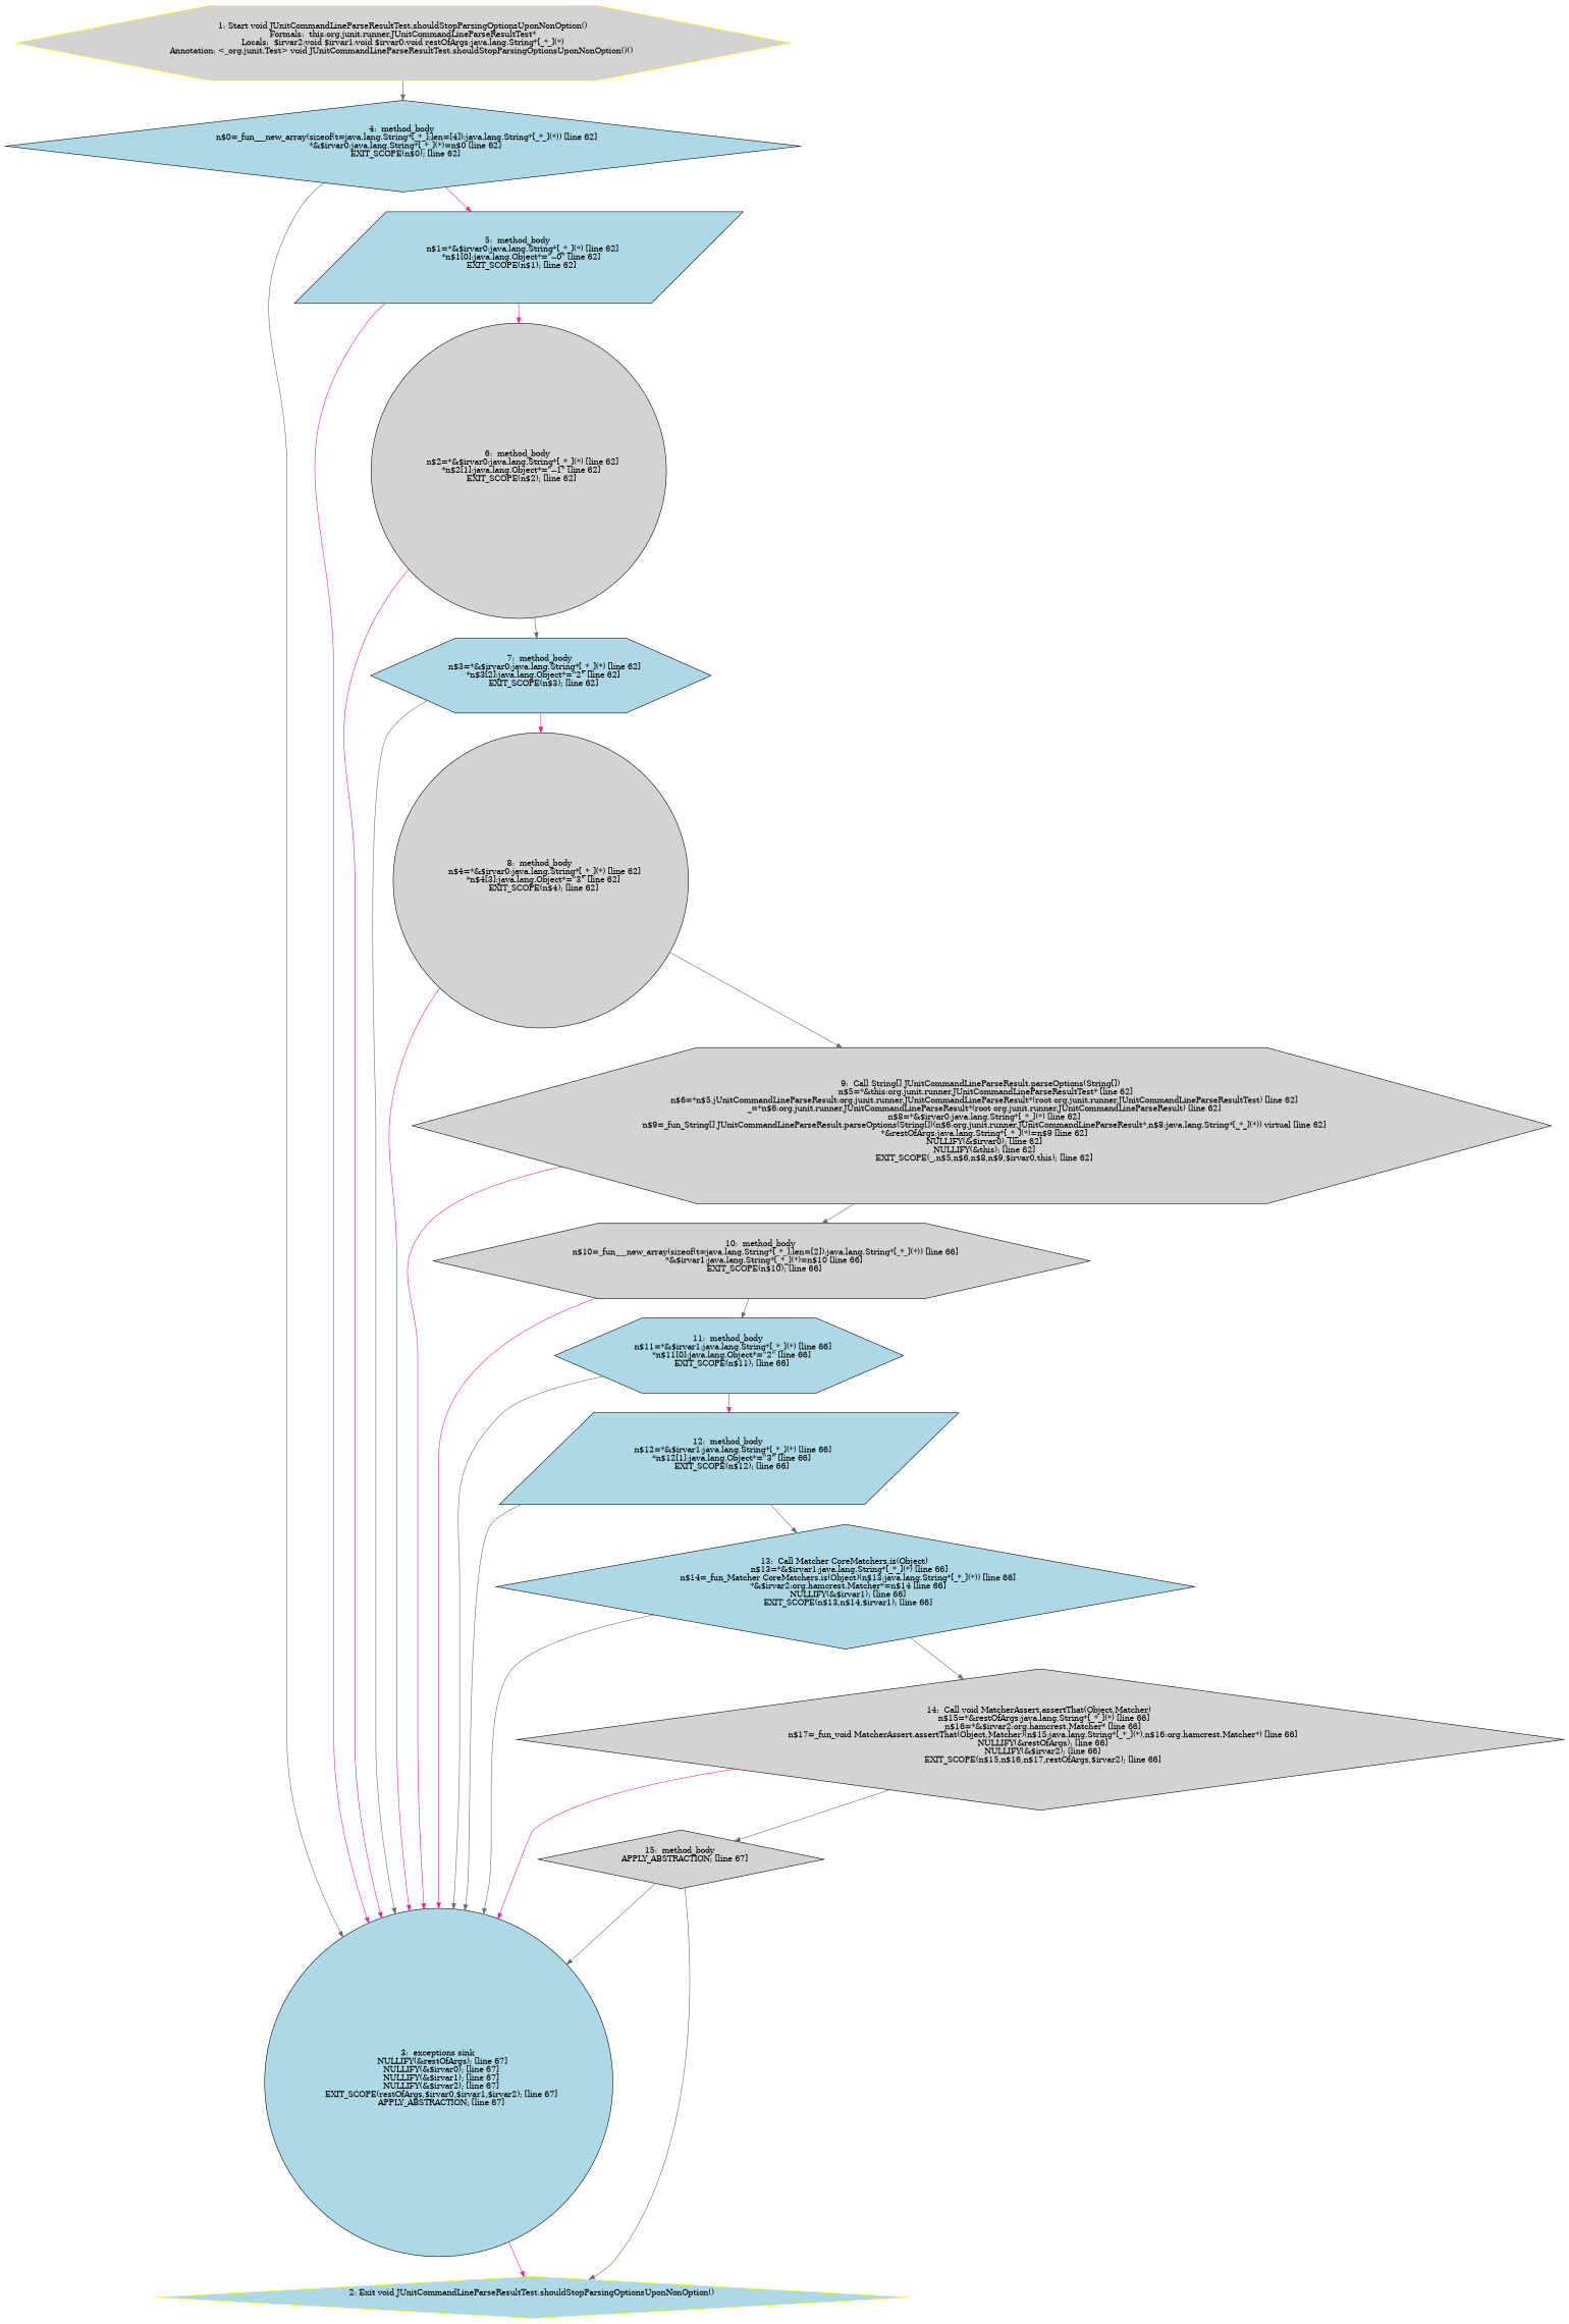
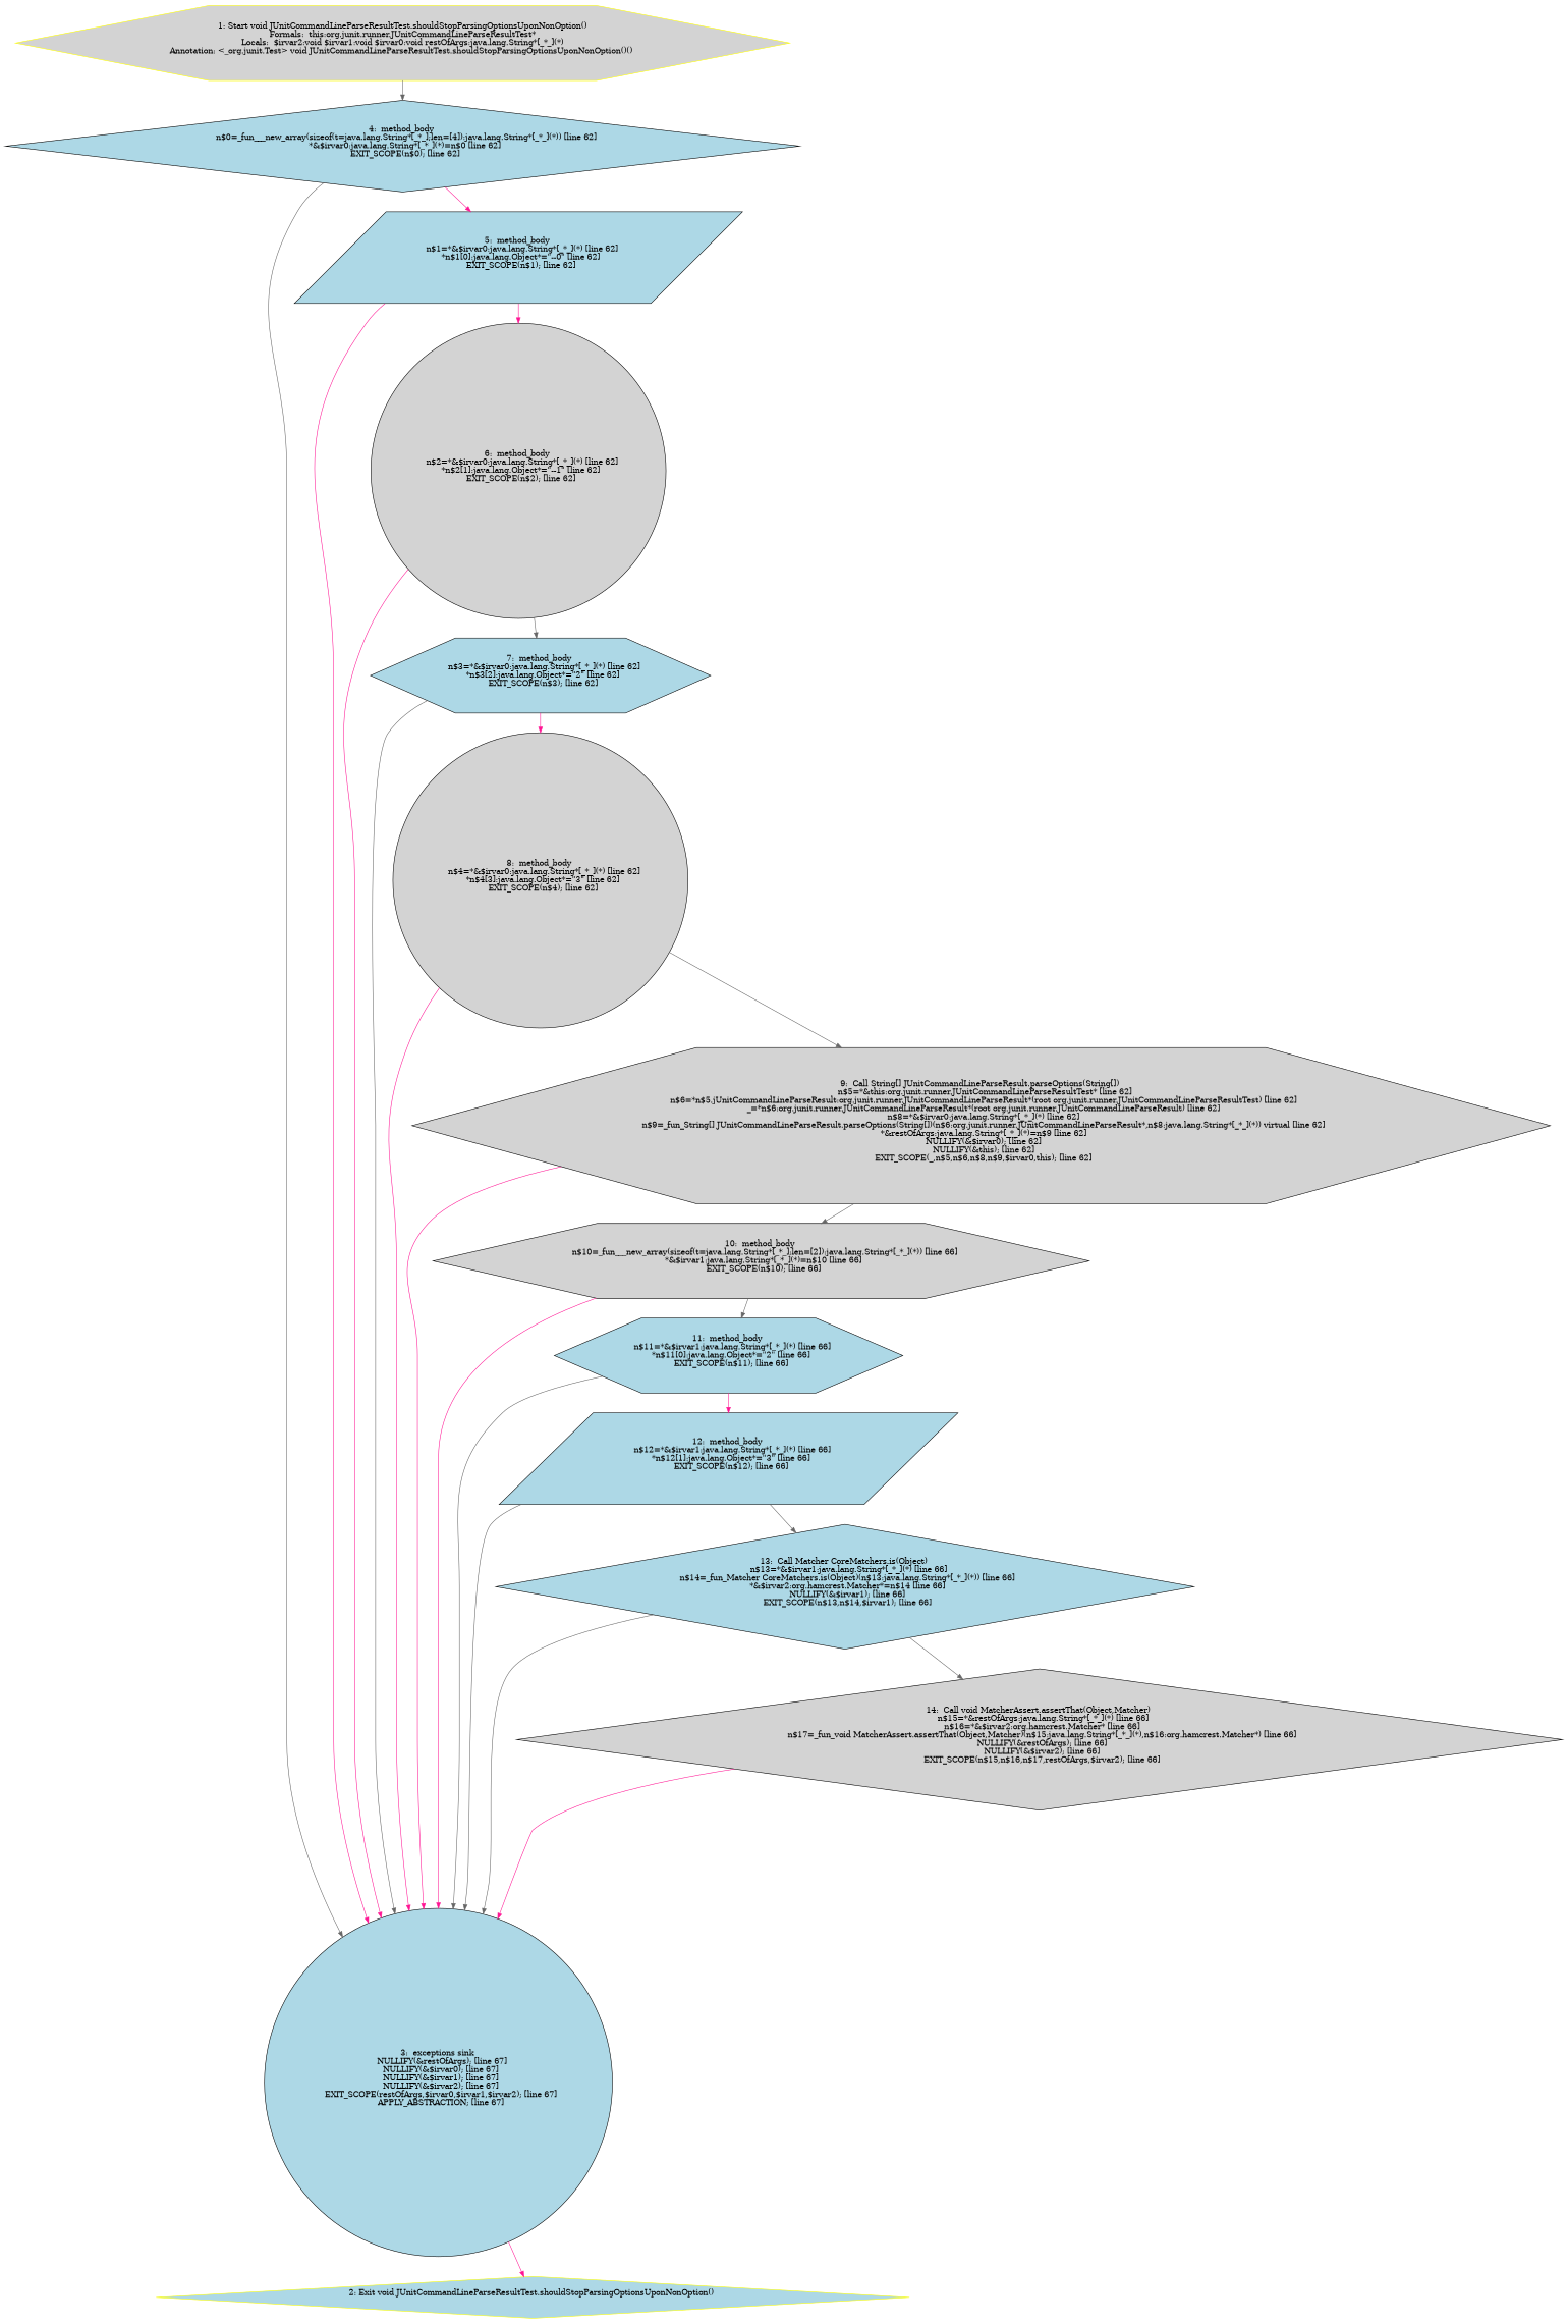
  digraph {
    node [style=filled fillcolor=lightblue shape=hexagon]
    edge [color=gray40]
    n1 [color=yellow label="1: Start void JUnitCommandLineParseResultTest.shouldStopParsingOptionsUponNonOption()\nFormals:  this:org.junit.runner.JUnitCommandLineParseResultTest*\nLocals:  $irvar2:void $irvar1:void $irvar0:void restOfArgs:java.lang.String*[_*_](*)\nAnnotation: <_org.junit.Test> void JUnitCommandLineParseResultTest.shouldStopParsingOptionsUponNonOption()() \n  " fillcolor=lightgrey]
    n2 [label="4:  method_body \n   n$0=_fun___new_array(sizeof(t=java.lang.String*[_*_];len=[4]):java.lang.String*[_*_](*)) [line 62]\n  *&$irvar0:java.lang.String*[_*_](*)=n$0 [line 62]\n  EXIT_SCOPE(n$0); [line 62]\n " shape=diamond]
    n3 [label="3:  exceptions sink \n   NULLIFY(&restOfArgs); [line 67]\n  NULLIFY(&$irvar0); [line 67]\n  NULLIFY(&$irvar1); [line 67]\n  NULLIFY(&$irvar2); [line 67]\n  EXIT_SCOPE(restOfArgs,$irvar0,$irvar1,$irvar2); [line 67]\n  APPLY_ABSTRACTION; [line 67]\n " shape=circle]
    n4 [label="5:  method_body \n   n$1=*&$irvar0:java.lang.String*[_*_](*) [line 62]\n  *n$1[0]:java.lang.Object*=\"--0\" [line 62]\n  EXIT_SCOPE(n$1); [line 62]\n " shape=parallelogram]
    n5 [color=yellow label="2: Exit void JUnitCommandLineParseResultTest.shouldStopParsingOptionsUponNonOption() \n  " shape=diamond]
    n6 [label="6:  method_body \n   n$2=*&$irvar0:java.lang.String*[_*_](*) [line 62]\n  *n$2[1]:java.lang.Object*=\"--1\" [line 62]\n  EXIT_SCOPE(n$2); [line 62]\n " shape=circle fillcolor=lightgrey]
    n7 [label="7:  method_body \n   n$3=*&$irvar0:java.lang.String*[_*_](*) [line 62]\n  *n$3[2]:java.lang.Object*=\"2\" [line 62]\n  EXIT_SCOPE(n$3); [line 62]\n "]
    n8 [label="8:  method_body \n   n$4=*&$irvar0:java.lang.String*[_*_](*) [line 62]\n  *n$4[3]:java.lang.Object*=\"3\" [line 62]\n  EXIT_SCOPE(n$4); [line 62]\n " shape=circle fillcolor=lightgrey]
    n9 [label="9:  Call String[] JUnitCommandLineParseResult.parseOptions(String[]) \n   n$5=*&this:org.junit.runner.JUnitCommandLineParseResultTest* [line 62]\n  n$6=*n$5.jUnitCommandLineParseResult:org.junit.runner.JUnitCommandLineParseResult*(root org.junit.runner.JUnitCommandLineParseResultTest) [line 62]\n  _=*n$6:org.junit.runner.JUnitCommandLineParseResult*(root org.junit.runner.JUnitCommandLineParseResult) [line 62]\n  n$8=*&$irvar0:java.lang.String*[_*_](*) [line 62]\n  n$9=_fun_String[] JUnitCommandLineParseResult.parseOptions(String[])(n$6:org.junit.runner.JUnitCommandLineParseResult*,n$8:java.lang.String*[_*_](*)) virtual [line 62]\n  *&restOfArgs:java.lang.String*[_*_](*)=n$9 [line 62]\n  NULLIFY(&$irvar0); [line 62]\n  NULLIFY(&this); [line 62]\n  EXIT_SCOPE(_,n$5,n$6,n$8,n$9,$irvar0,this); [line 62]\n " fillcolor=lightgrey]
    n10 [label="10:  method_body \n   n$10=_fun___new_array(sizeof(t=java.lang.String*[_*_];len=[2]):java.lang.String*[_*_](*)) [line 66]\n  *&$irvar1:java.lang.String*[_*_](*)=n$10 [line 66]\n  EXIT_SCOPE(n$10); [line 66]\n " fillcolor=lightgrey]
    n11 [label="11:  method_body \n   n$11=*&$irvar1:java.lang.String*[_*_](*) [line 66]\n  *n$11[0]:java.lang.Object*=\"2\" [line 66]\n  EXIT_SCOPE(n$11); [line 66]\n "]
    n12 [label="12:  method_body \n   n$12=*&$irvar1:java.lang.String*[_*_](*) [line 66]\n  *n$12[1]:java.lang.Object*=\"3\" [line 66]\n  EXIT_SCOPE(n$12); [line 66]\n " shape=parallelogram]
    n13 [label="13:  Call Matcher CoreMatchers.is(Object) \n   n$13=*&$irvar1:java.lang.String*[_*_](*) [line 66]\n  n$14=_fun_Matcher CoreMatchers.is(Object)(n$13:java.lang.String*[_*_](*)) [line 66]\n  *&$irvar2:org.hamcrest.Matcher*=n$14 [line 66]\n  NULLIFY(&$irvar1); [line 66]\n  EXIT_SCOPE(n$13,n$14,$irvar1); [line 66]\n " shape=diamond]
    n14 [label="14:  Call void MatcherAssert.assertThat(Object,Matcher) \n   n$15=*&restOfArgs:java.lang.String*[_*_](*) [line 66]\n  n$16=*&$irvar2:org.hamcrest.Matcher* [line 66]\n  n$17=_fun_void MatcherAssert.assertThat(Object,Matcher)(n$15:java.lang.String*[_*_](*),n$16:org.hamcrest.Matcher*) [line 66]\n  NULLIFY(&restOfArgs); [line 66]\n  NULLIFY(&$irvar2); [line 66]\n  EXIT_SCOPE(n$15,n$16,n$17,restOfArgs,$irvar2); [line 66]\n " shape=diamond fillcolor=lightgrey]
-   n15 [label="15:  method_body \n   APPLY_ABSTRACTION; [line 67]\n " shape=diamond fillcolor=lightgrey]
    n1 -> n2
    n2 -> n3
    n2 -> n4 [color=deeppink]
    n3 -> n5 [color=deeppink]
    n4 -> n3 [color=deeppink]
    n4 -> n6 [color=deeppink]
    n6 -> n3 [color=deeppink]
    n6 -> n7
    n7 -> n3
    n7 -> n8 [color=deeppink]
    n8 -> n3 [color=deeppink]
    n8 -> n9
    n9 -> n3 [color=deeppink]
    n9 -> n10
    n10 -> n3 [color=deeppink]
    n10 -> n11
    n11 -> n3
    n11 -> n12 [color=deeppink]
    n12 -> n3
    n12 -> n13
    n13 -> n3
    n13 -> n14
    n14 -> n3 [color=deeppink]
-   n14 -> n15
-   n15 -> n3
-   n15 -> n5
  }
